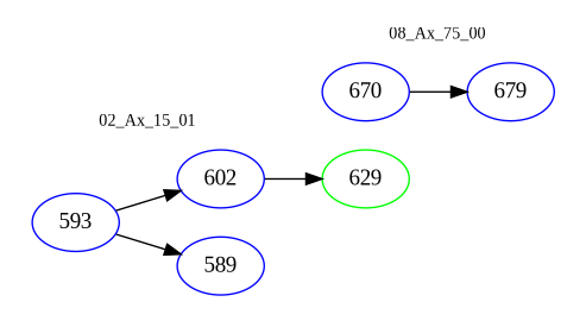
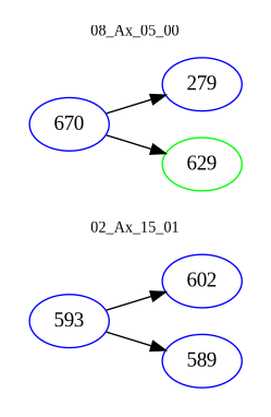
  digraph {
    fontname="Liberation Serif"
    rankdir=LR
    node [color=blue fontname="Liberation Serif"]
    edge [color=black fontname="Liberation Serif"]
    n1 [label=593]
    n2 [label=589]
    n3 [label=602]
    n4 [label=670]
    n5 [color=green label=629]
-   n6 [label=679]
+   n6 [label=279]
    subgraph cluster_1 {
      color=white
      fontsize=10
      label="02_Ax_15_01"
      n1
      n2
      n3
    }
    subgraph cluster_2 {
      color=white
      fontsize=10
-     label="08_Ax_75_00"
+     label="08_Ax_05_00"
      n4
      n5
      n6
    }
    n1 -> n2
    n1 -> n3
-   n3 -> n5
+   n4 -> n5
    n4 -> n6
  }
